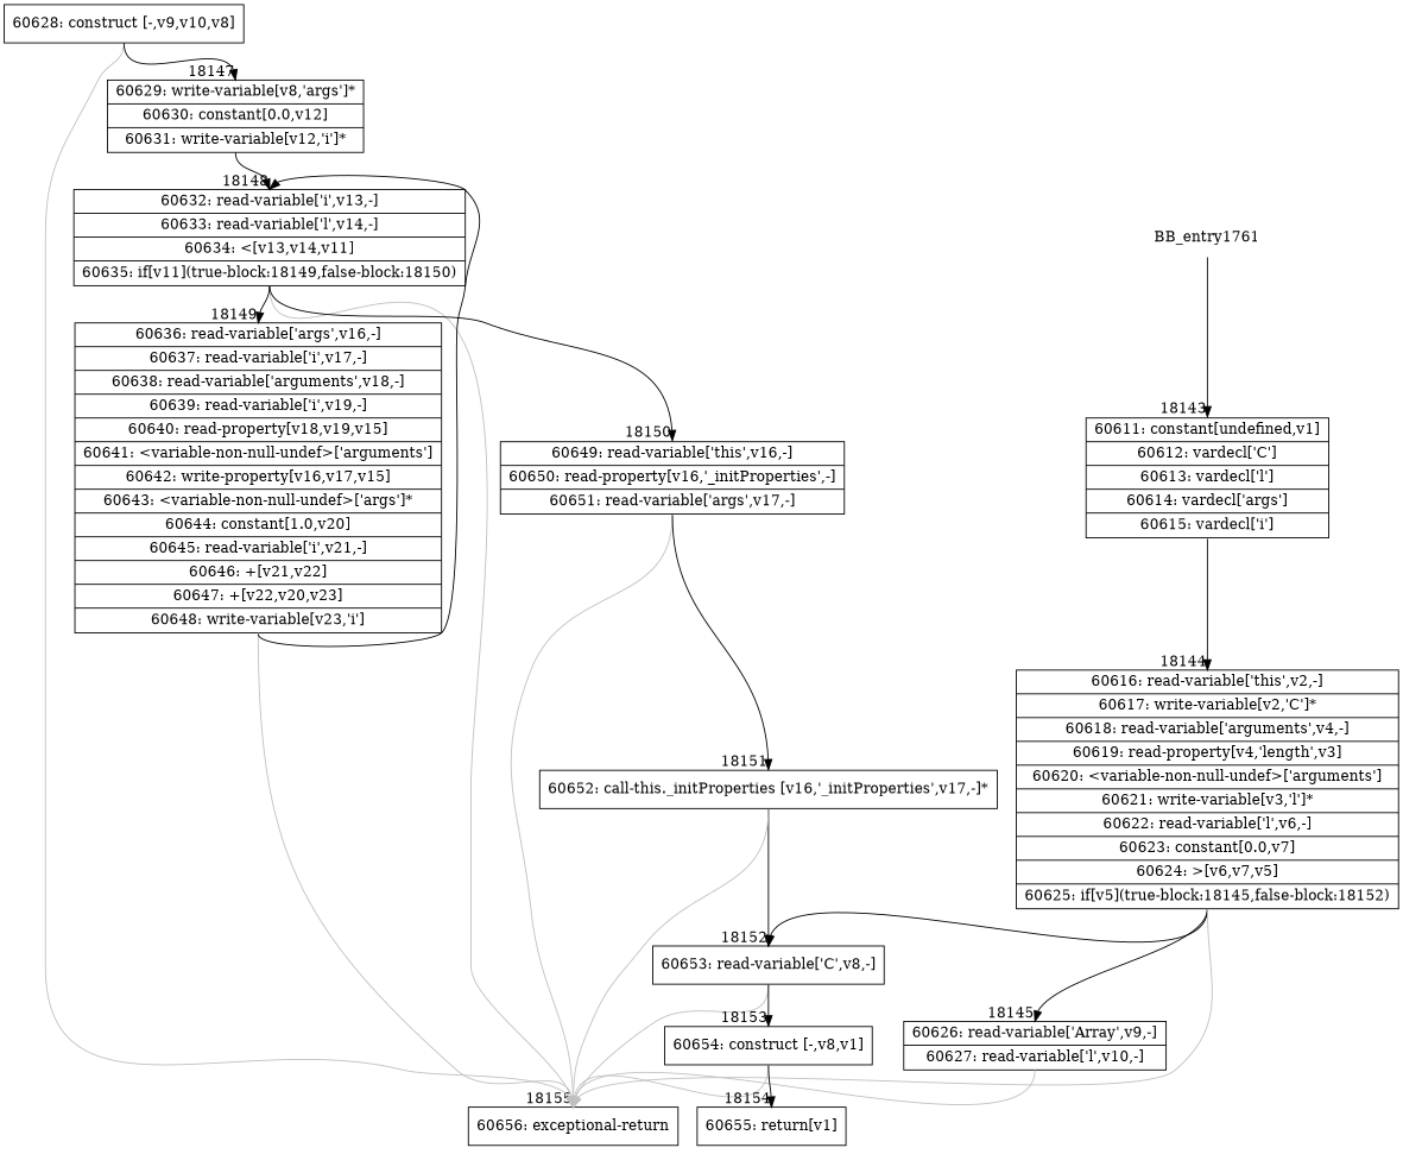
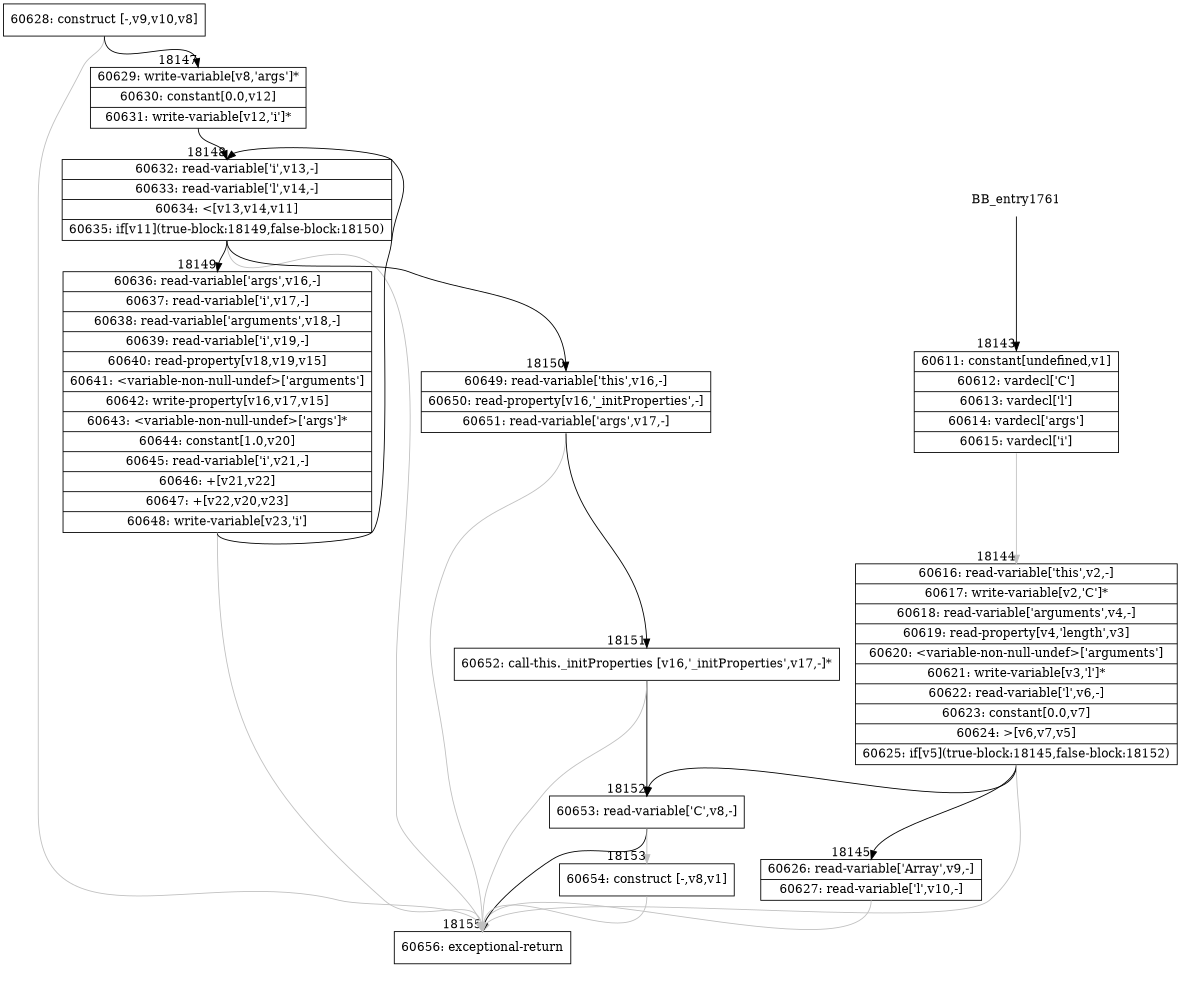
  digraph {
    rankdir=TD
    node [shape=record]
    edge [headport=n tailport=s]
    n1 [label=BB_entry1761 shape=none]
    n2 [label="{60611: constant[undefined,v1]|60612: vardecl['C']|60613: vardecl['l']|60614: vardecl['args']|60615: vardecl['i']}"]
    n3 [label="{60616: read-variable['this',v2,-]|60617: write-variable[v2,'C']*|60618: read-variable['arguments',v4,-]|60619: read-property[v4,'length',v3]|60620: \<variable-non-null-undef\>['arguments']|60621: write-variable[v3,'l']*|60622: read-variable['l',v6,-]|60623: constant[0.0,v7]|60624: \>[v6,v7,v5]|60625: if[v5](true-block:18145,false-block:18152)}"]
    n4 [label="{60626: read-variable['Array',v9,-]|60627: read-variable['l',v10,-]}"]
    n5 [label="{60653: read-variable['C',v8,-]}"]
    n6 [label="{60656: exceptional-return}"]
    n7 [label="{60654: construct [-,v8,v1]}"]
    n8 [label="{60628: construct [-,v9,v10,v8]}"]
    n9 [label="{60629: write-variable[v8,'args']*|60630: constant[0.0,v12]|60631: write-variable[v12,'i']*}"]
-   n10 [label="{60655: return[v1]}"]
    n11 [label="{60632: read-variable['i',v13,-]|60633: read-variable['l',v14,-]|60634: \<[v13,v14,v11]|60635: if[v11](true-block:18149,false-block:18150)}"]
    n12 [label="{60636: read-variable['args',v16,-]|60637: read-variable['i',v17,-]|60638: read-variable['arguments',v18,-]|60639: read-variable['i',v19,-]|60640: read-property[v18,v19,v15]|60641: \<variable-non-null-undef\>['arguments']|60642: write-property[v16,v17,v15]|60643: \<variable-non-null-undef\>['args']*|60644: constant[1.0,v20]|60645: read-variable['i',v21,-]|60646: +[v21,v22]|60647: +[v22,v20,v23]|60648: write-variable[v23,'i']}"]
    n13 [label="{60649: read-variable['this',v16,-]|60650: read-property[v16,'_initProperties',-]|60651: read-variable['args',v17,-]}"]
    n14 [label="{60652: call-this._initProperties [v16,'_initProperties',v17,-]*}"]
    n1 -> n2 [headlabel="    18143"]
-   n2 -> n3 [headlabel="      18144"]
+   n2 -> n3 [headlabel="      18144" color=gray]
    n3 -> n4 [headlabel="      18145"]
    n3 -> n5 [headlabel="      18152"]
    n3 -> n6 [color=gray headlabel="      18155"]
    n4 -> n6 [color=gray]
-   n5 -> n6 [color=gray]
-   n5 -> n7 [headlabel="      18153"]
+   n5 -> n6 [color=black]
+   n5 -> n7 [headlabel="      18153" color=gray]
    n7 -> n6 [color=gray]
-   n7 -> n10 [headlabel="      18154"]
    n8 -> n6 [color=gray]
    n8 -> n9 [headlabel="      18147"]
    n9 -> n11 [headlabel="      18148"]
    n11 -> n6 [color=gray]
    n11 -> n12 [headlabel="      18149"]
    n11 -> n13 [headlabel="      18150"]
    n12 -> n6 [color=gray]
    n12 -> n11
    n13 -> n6 [color=gray]
    n13 -> n14 [headlabel="      18151"]
    n14 -> n5
    n14 -> n6 [color=gray]
  }
